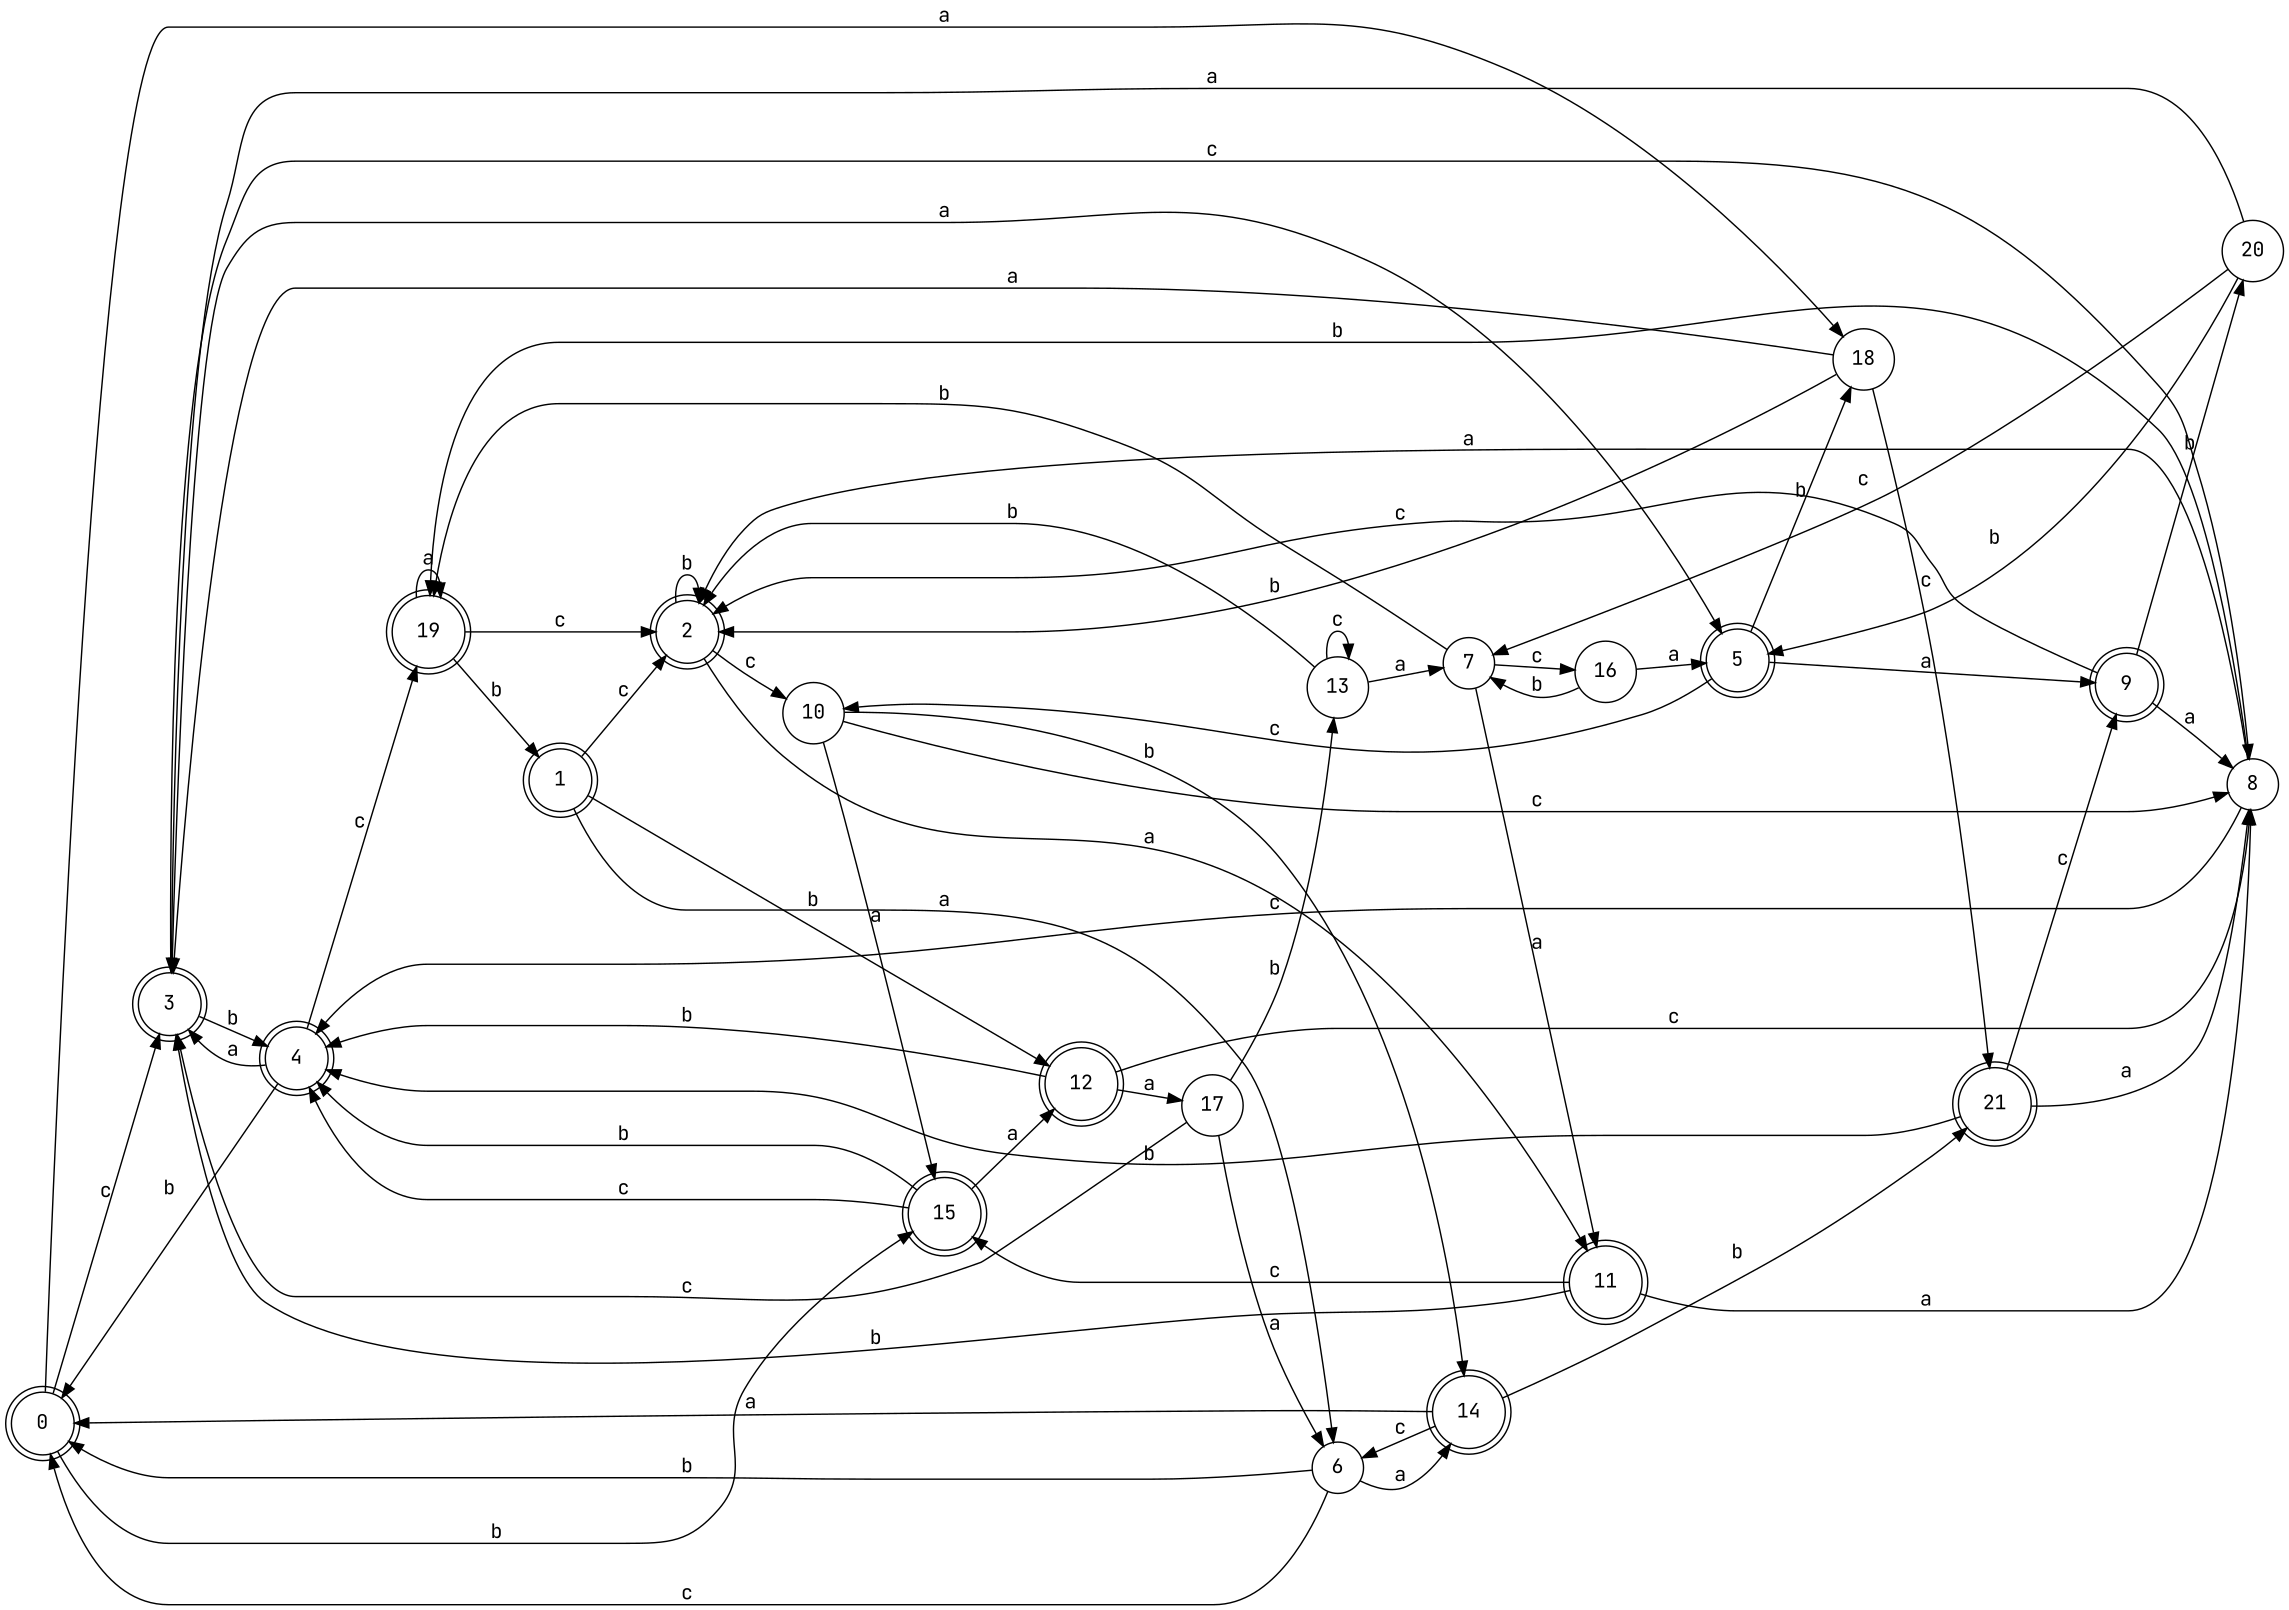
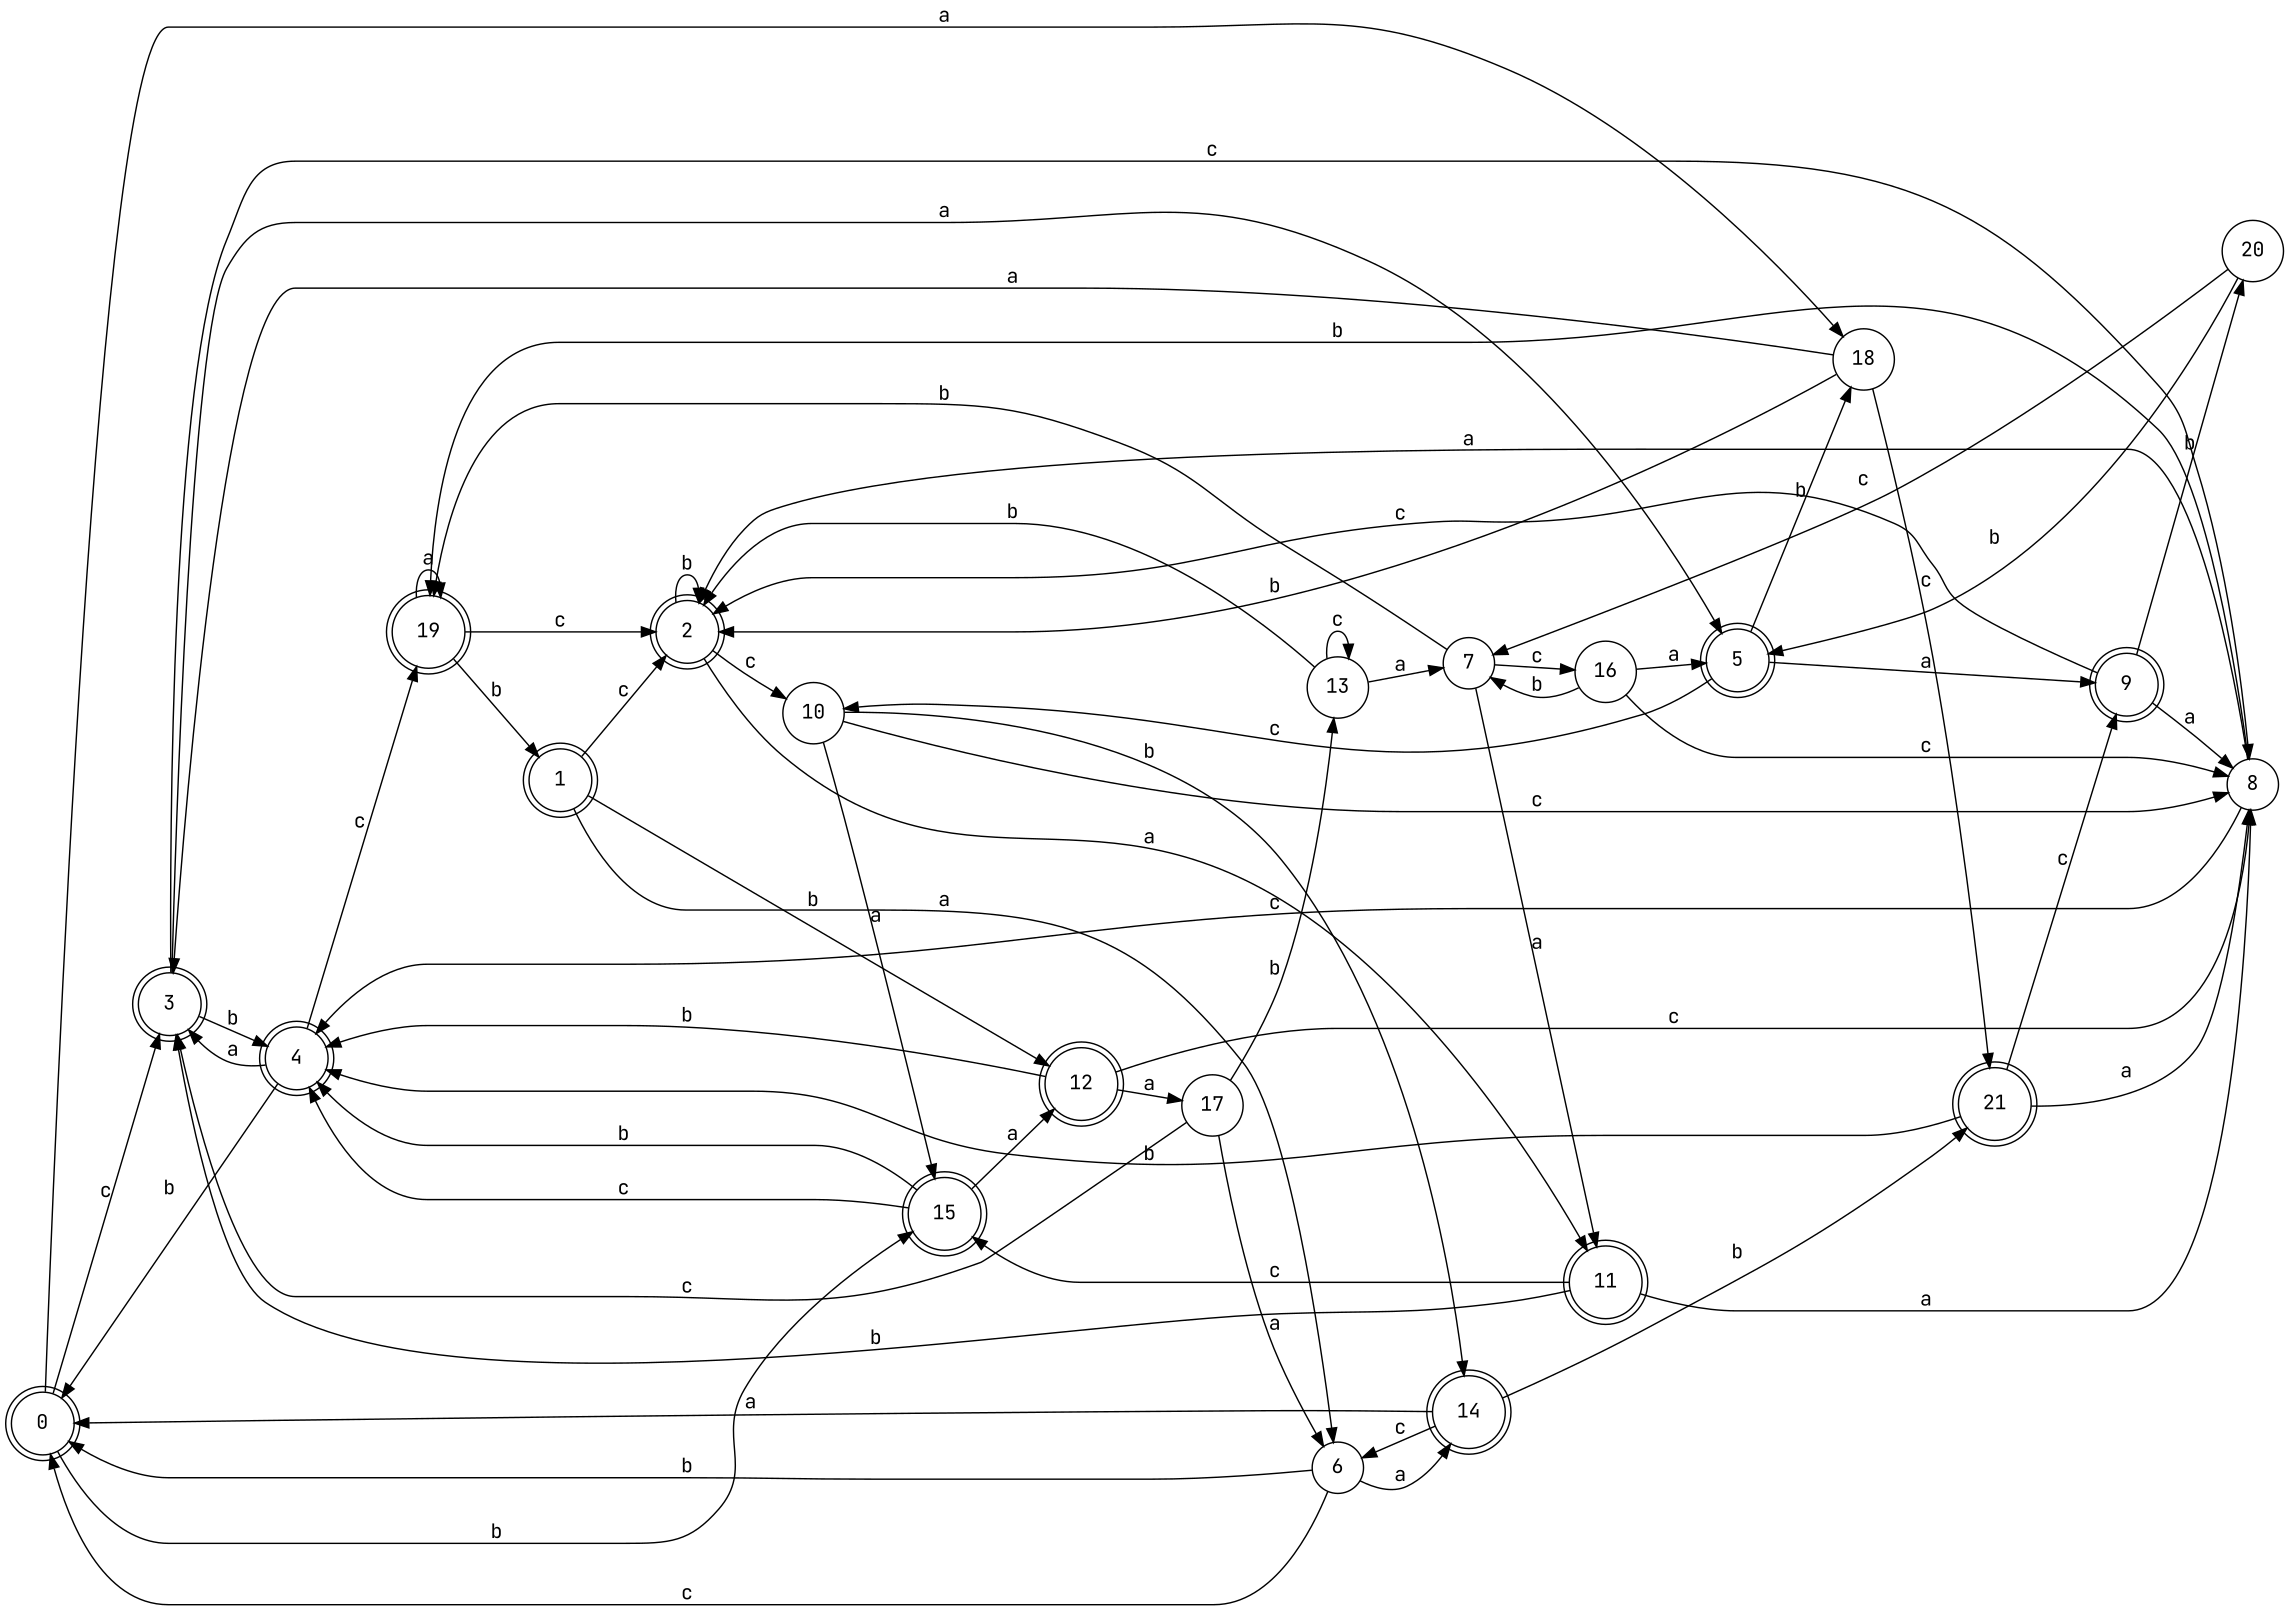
  digraph {
    fontname="JetBrains Mono"
    rankdir=LR
    node [color=black fillcolor=white fontname="JetBrains Mono" shape=doublecircle style="rounded,filled"]
    edge [fontname="JetBrains Mono"]
    n1 [label=0]
    n2 [label=3]
    n3 [label=15]
    n4 [label=18 shape=circle style=filled]
    n5 [label=4]
    n6 [label=5]
    n7 [label=8 shape=circle style=filled]
    n8 [label=12]
    n9 [label=2]
    n10 [label=21]
    n11 [label=1]
    n12 [label=6 shape=circle style=filled]
    n13 [label=10 shape=circle style=filled]
    n14 [label=11]
    n15 [label=14]
    n16 [label=17 shape=circle style=filled]
    n17 [label=19]
    n18 [label=9]
    n19 [label=20 shape=circle style=filled]
    n20 [label=7 shape=circle style=filled]
    n21 [label=16 shape=circle style=filled]
    n22 [label=13 shape=circle style=filled]
    n1 -> n2 [label=c]
    n1 -> n3 [label=b]
    n1 -> n4 [label=a]
    n2 -> n5 [label=b]
    n2 -> n6 [label=a]
    n2 -> n7 [label=c]
    n3 -> n5 [label=b]
    n3 -> n5 [label=c]
    n3 -> n8 [label=a]
    n4 -> n2 [label=a]
    n4 -> n9 [label=b]
    n4 -> n10 [label=c]
    n5 -> n1 [label=b]
    n5 -> n2 [label=a]
    n5 -> n17 [label=c]
    n6 -> n4 [label=b]
    n6 -> n13 [label=c]
    n6 -> n18 [label=a]
    n7 -> n5 [label=c]
    n7 -> n9 [label=a]
    n7 -> n17 [label=b]
    n8 -> n5 [label=b]
    n8 -> n7 [label=c]
    n8 -> n16 [label=a]
    n9 -> n9 [label=b]
    n9 -> n13 [label=c]
    n9 -> n14 [label=a]
    n10 -> n5 [label=b]
    n10 -> n7 [label=a]
    n10 -> n18 [label=c]
    n11 -> n8 [label=b]
    n11 -> n9 [label=c]
    n11 -> n12 [label=a]
    n12 -> n1 [label=b]
    n12 -> n1 [label=c]
    n12 -> n15 [label=a]
    n13 -> n3 [label=a]
    n13 -> n7 [label=c]
    n13 -> n15 [label=b]
    n14 -> n2 [label=b]
    n14 -> n3 [label=c]
    n14 -> n7 [label=a]
    n15 -> n1 [label=a]
    n15 -> n10 [label=b]
    n15 -> n12 [label=c]
    n16 -> n2 [label=c]
    n16 -> n12 [label=a]
    n16 -> n22 [label=b]
    n17 -> n9 [label=c]
    n17 -> n11 [label=b]
    n17 -> n17 [label=a]
    n18 -> n7 [label=a]
    n18 -> n9 [label=c]
    n18 -> n19 [label=b]
-   n19 -> n2 [label=a]
    n19 -> n6 [label=b]
    n19 -> n20 [label=c]
    n20 -> n14 [label=a]
    n20 -> n17 [label=b]
    n20 -> n21 [label=c]
    n21 -> n6 [label=a]
+   n21 -> n7 [label=c]
    n21 -> n20 [label=b]
    n22 -> n9 [label=b]
    n22 -> n20 [label=a]
    n22 -> n22 [label=c]
  }
